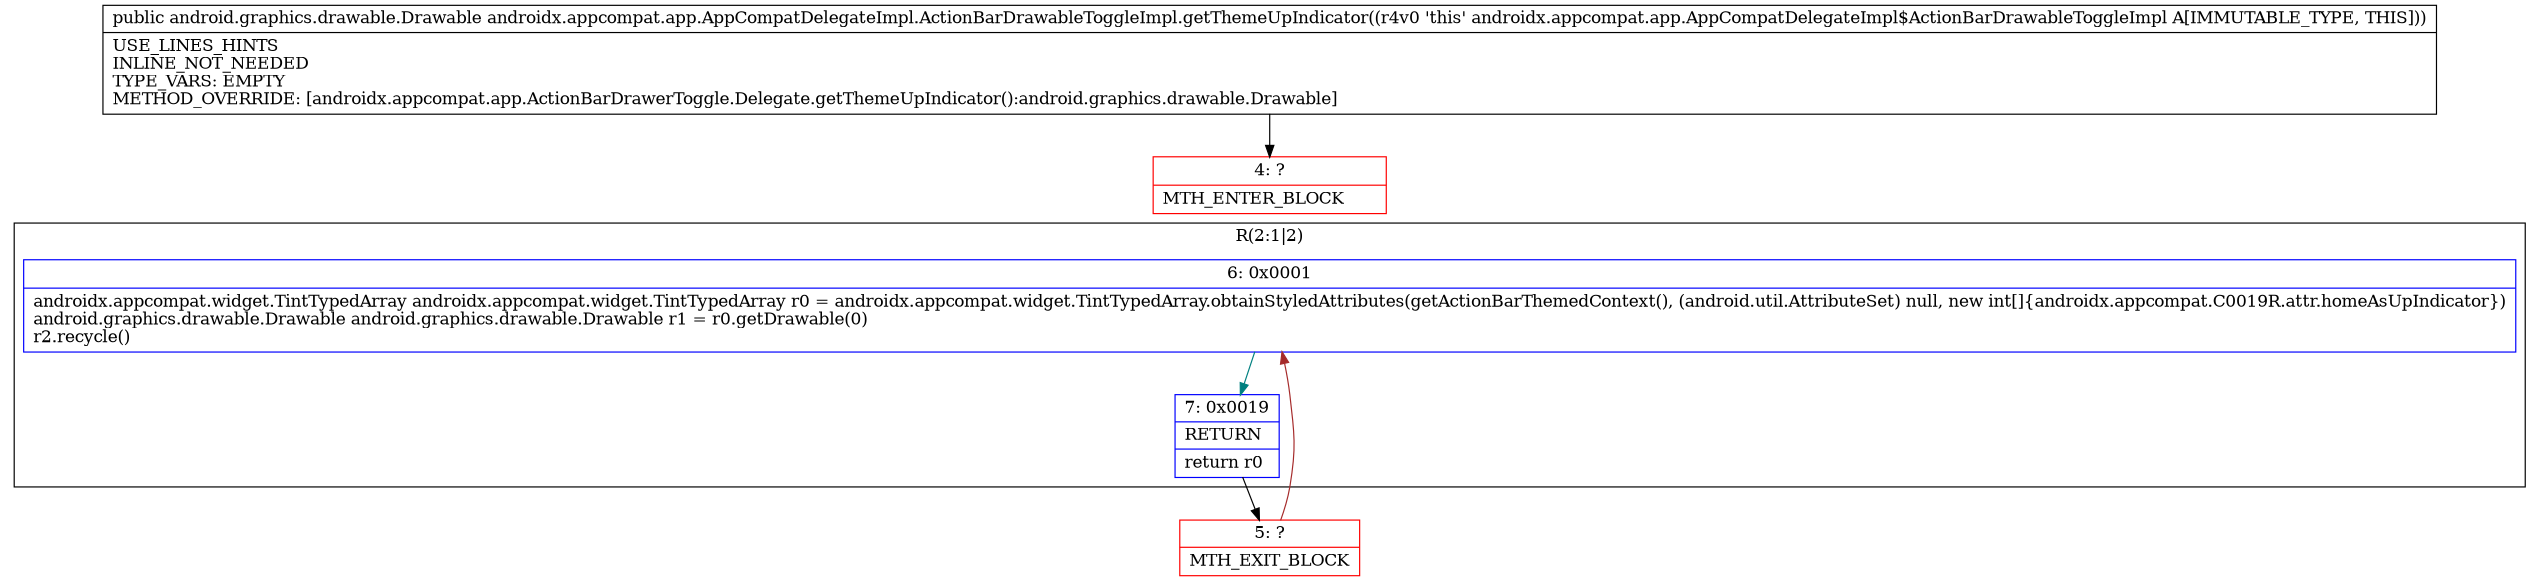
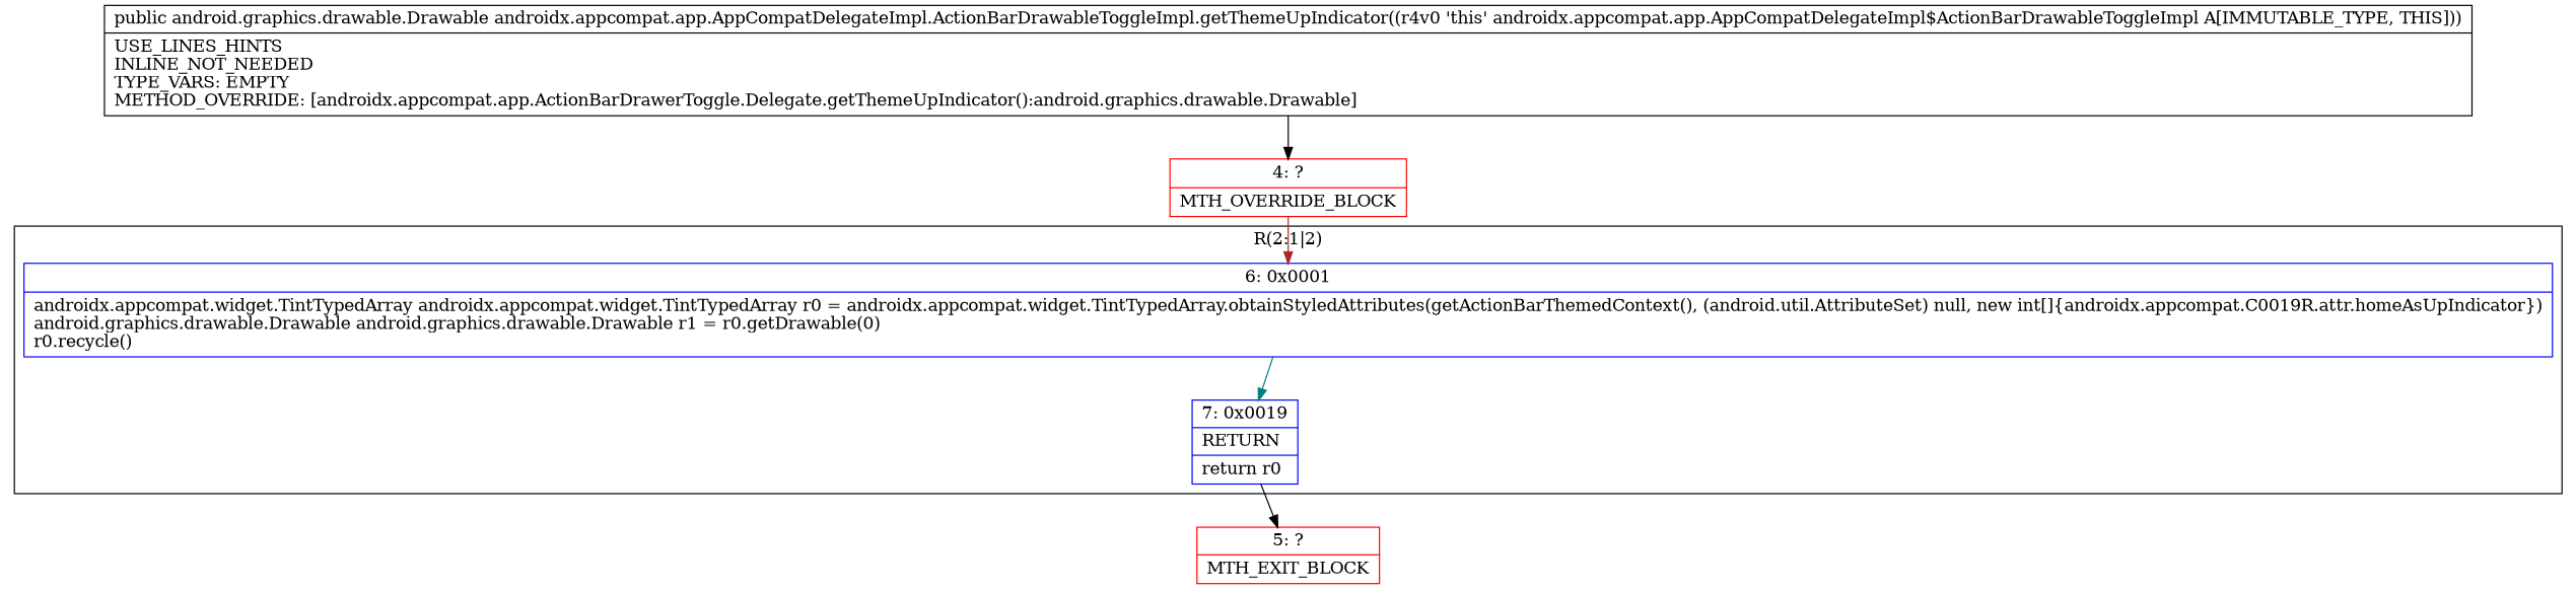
  digraph {
    node [color=blue shape=record]
    edge [color=black]
-   n1 [label="{6\:\ 0x0001|androidx.appcompat.widget.TintTypedArray androidx.appcompat.widget.TintTypedArray r0 = androidx.appcompat.widget.TintTypedArray.obtainStyledAttributes(getActionBarThemedContext(), (android.util.AttributeSet) null, new int[]\{androidx.appcompat.C0019R.attr.homeAsUpIndicator\})\landroid.graphics.drawable.Drawable android.graphics.drawable.Drawable r1 = r0.getDrawable(0)\lr2.recycle()\l}"]
+   n1 [label="{6\:\ 0x0001|androidx.appcompat.widget.TintTypedArray androidx.appcompat.widget.TintTypedArray r0 = androidx.appcompat.widget.TintTypedArray.obtainStyledAttributes(getActionBarThemedContext(), (android.util.AttributeSet) null, new int[]\{androidx.appcompat.C0019R.attr.homeAsUpIndicator\})\landroid.graphics.drawable.Drawable android.graphics.drawable.Drawable r1 = r0.getDrawable(0)\lr0.recycle()\l}"]
    n2 [label="{7\:\ 0x0019|RETURN\l|return r0\l}"]
    n3 [color=red label="{5\:\ ?|MTH_EXIT_BLOCK\l}"]
-   n4 [color=red label="{4\:\ ?|MTH_ENTER_BLOCK\l}"]
+   n4 [color=red label="{4\:\ ?|MTH_OVERRIDE_BLOCK\l}"]
    n5 [label="{public android.graphics.drawable.Drawable androidx.appcompat.app.AppCompatDelegateImpl.ActionBarDrawableToggleImpl.getThemeUpIndicator((r4v0 'this' androidx.appcompat.app.AppCompatDelegateImpl$ActionBarDrawableToggleImpl A[IMMUTABLE_TYPE, THIS]))  | USE_LINES_HINTS\lINLINE_NOT_NEEDED\lTYPE_VARS: EMPTY\lMETHOD_OVERRIDE: [androidx.appcompat.app.ActionBarDrawerToggle.Delegate.getThemeUpIndicator():android.graphics.drawable.Drawable]\l}" color=""]
    subgraph cluster_1 {
      label="R(2:1|2)"
      n1
      n2
    }
    n1 -> n2 [color=teal]
    n2 -> n3
-   n3 -> n1 [color=brown]
+   n4 -> n1 [color=brown]
    n5 -> n4
  }
